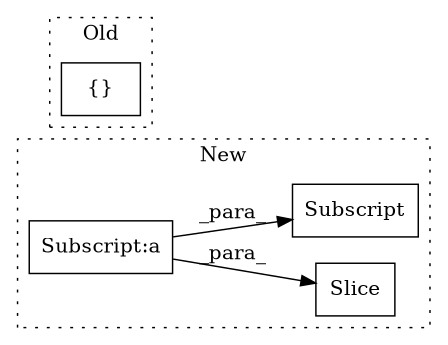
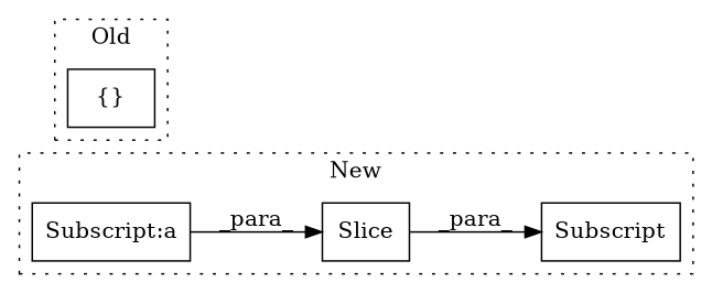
  digraph {
    rankdir=LR
    node [shape=box]
    n1 [a=80 l=6 label=Slice s=2061]
    n2 [a=82 l=1 label="Subscript:a" s=2064]
    n3 [a=63 l="19,0" label=Subscript s="2049,0"]
    n4 [a=59 l="2,1" label="{}" s="1736,1736"]
    subgraph cluster_1 {
      label=New
      style=dotted
      n1
      n2
      n3
    }
    subgraph cluster_2 {
      label=Old
      style=dotted
      n4
    }
-   n2 -> n3 [label=_para_]
+   n1 -> n3 [label=_para_]
    n2 -> n1 [label=_para_]
  }
